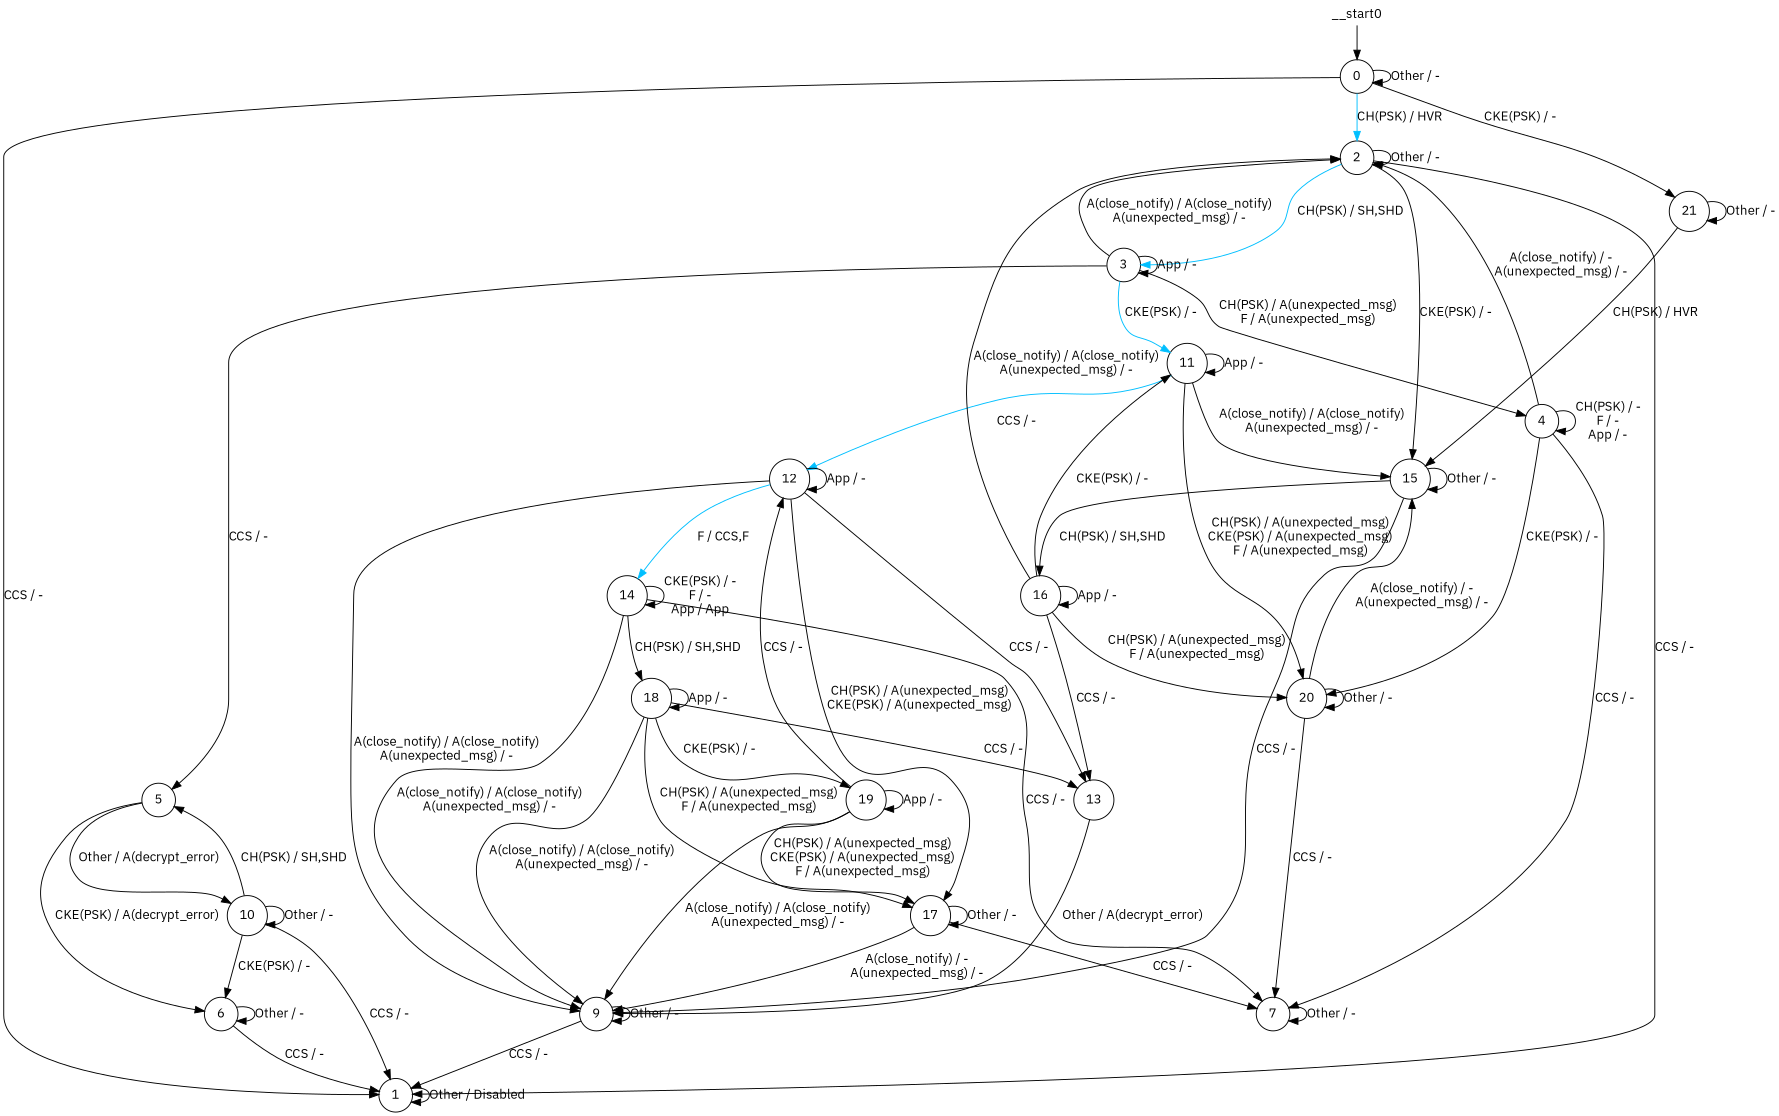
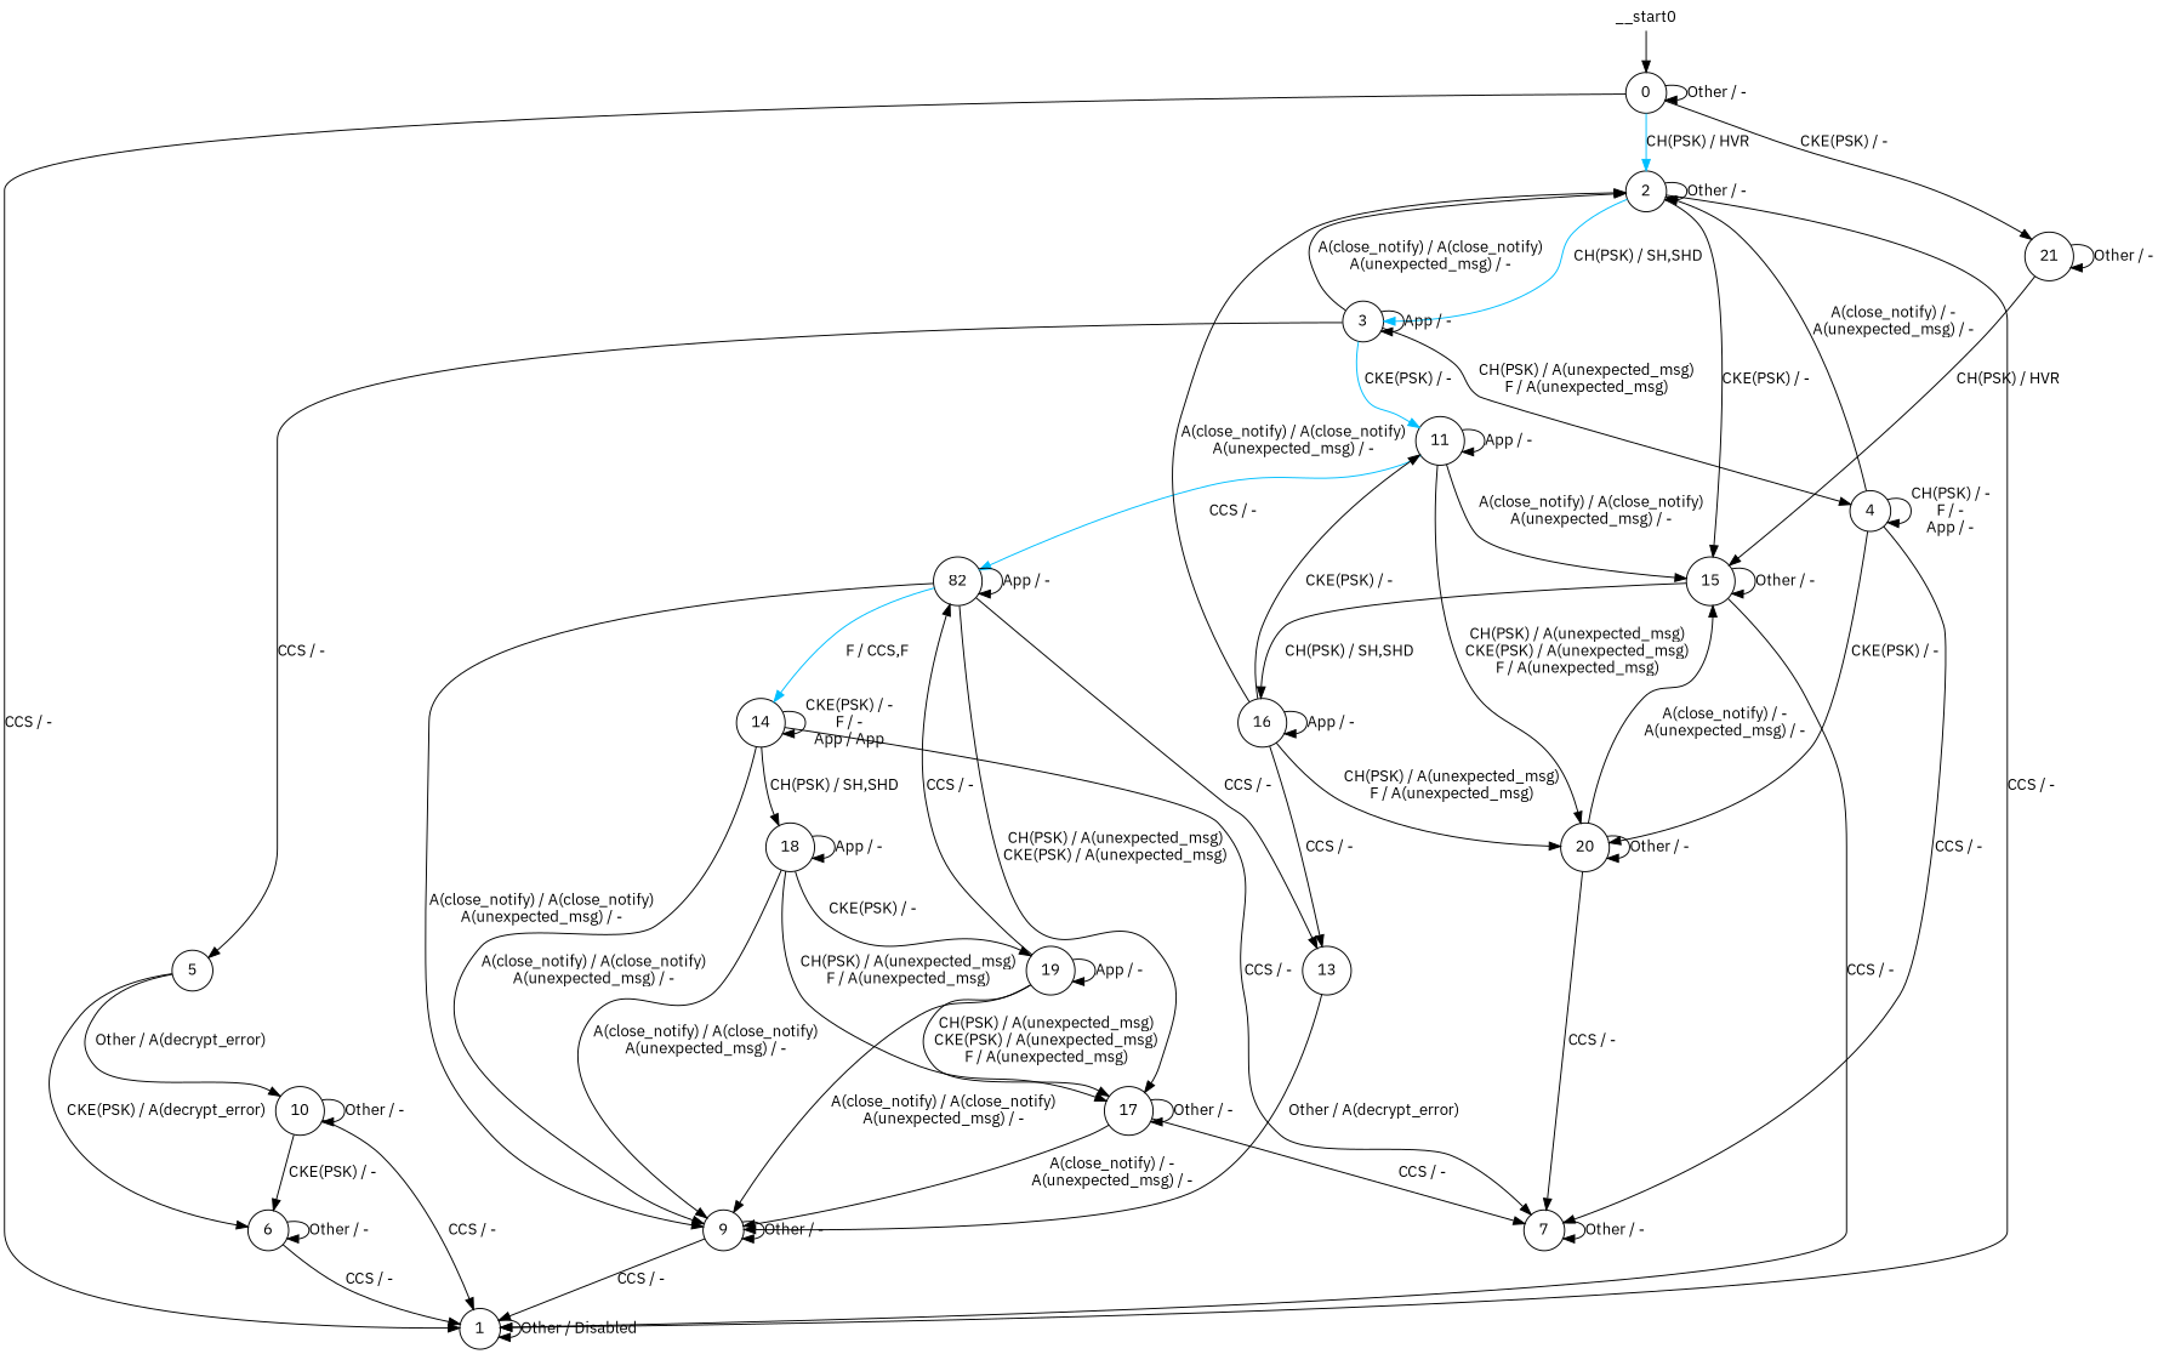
  digraph {
    fontname="IBM Plex Sans"
    node [fontname="IBM Plex Sans" shape=circle]
    edge [fontname="IBM Plex Sans"]
    n1 [label=0]
    n2 [label=1]
    n3 [label=2]
    n4 [label=21]
    n5 [label=3]
    n6 [label=15]
    n7 [label=4]
    n8 [label=5]
    n9 [label=11]
    n10 [label=16]
    n11 [label=7]
    n12 [label=20]
    n13 [label=6]
    n14 [label=10]
-   n15 [label=12]
+   n15 [label=82]
    n16 [label=9]
    n17 [label=13]
    n18 [label=14]
    n19 [label=17]
    n20 [label=18]
    n21 [label=19]
    __start0 [height=0 shape=none width=0]
    n1 -> n1 [label="Other / -"]
    n1 -> n2 [label="CCS / -"]
    n1 -> n3 [color=deepskyblue label="CH(PSK) / HVR"]
    n1 -> n4 [label="CKE(PSK) / -"]
    n2 -> n2 [label="Other / Disabled"]
    n3 -> n2 [label="CCS / -"]
    n3 -> n3 [label="Other / -"]
    n3 -> n5 [color=deepskyblue label="CH(PSK) / SH,SHD"]
    n3 -> n6 [label="CKE(PSK) / -"]
    n4 -> n4 [label="Other / -"]
    n4 -> n6 [label="CH(PSK) / HVR"]
    n5 -> n3 [label="A(close_notify) / A(close_notify)\nA(unexpected_msg) / -"]
    n5 -> n5 [label="App / -"]
    n5 -> n7 [label="CH(PSK) / A(unexpected_msg)\nF / A(unexpected_msg)"]
    n5 -> n8 [label="CCS / -"]
    n5 -> n9 [color=deepskyblue label="CKE(PSK) / -"]
-   n6 -> n16 [label="CCS / -"]
+   n6 -> n2 [label="CCS / -"]
    n6 -> n6 [label="Other / -"]
    n6 -> n10 [label="CH(PSK) / SH,SHD"]
    n7 -> n3 [label="A(close_notify) / -\nA(unexpected_msg) / -"]
    n7 -> n7 [label="CH(PSK) / -\nF / -\nApp / -"]
    n7 -> n11 [label="CCS / -"]
    n7 -> n12 [label="CKE(PSK) / -"]
    n8 -> n13 [label="CKE(PSK) / A(decrypt_error)"]
    n8 -> n14 [label="Other / A(decrypt_error)"]
    n9 -> n6 [label="A(close_notify) / A(close_notify)\nA(unexpected_msg) / -"]
    n9 -> n9 [label="App / -"]
    n9 -> n12 [label="CH(PSK) / A(unexpected_msg)\nCKE(PSK) / A(unexpected_msg)\nF / A(unexpected_msg)"]
    n9 -> n15 [color=deepskyblue label="CCS / -"]
    n10 -> n3 [label="A(close_notify) / A(close_notify)\nA(unexpected_msg) / -"]
    n10 -> n9 [label="CKE(PSK) / -"]
    n10 -> n10 [label="App / -"]
    n10 -> n12 [label="CH(PSK) / A(unexpected_msg)\nF / A(unexpected_msg)"]
    n10 -> n17 [label="CCS / -"]
    n11 -> n11 [label="Other / -"]
    n12 -> n6 [label="A(close_notify) / -\nA(unexpected_msg) / -"]
    n12 -> n11 [label="CCS / -"]
    n12 -> n12 [label="Other / -"]
    n13 -> n2 [label="CCS / -"]
    n13 -> n13 [label="Other / -"]
    n14 -> n2 [label="CCS / -"]
-   n14 -> n8 [label="CH(PSK) / SH,SHD"]
    n14 -> n13 [label="CKE(PSK) / -"]
    n14 -> n14 [label="Other / -"]
    n15 -> n15 [label="App / -"]
    n15 -> n16 [label="A(close_notify) / A(close_notify)\nA(unexpected_msg) / -"]
    n15 -> n17 [label="CCS / -"]
    n15 -> n18 [color=deepskyblue label="F / CCS,F"]
    n15 -> n19 [label="CH(PSK) / A(unexpected_msg)\nCKE(PSK) / A(unexpected_msg)"]
    n16 -> n2 [label="CCS / -"]
    n16 -> n16 [label="Other / -"]
    n17 -> n16 [label="Other / A(decrypt_error)"]
    n18 -> n11 [label="CCS / -"]
    n18 -> n16 [label="A(close_notify) / A(close_notify)\nA(unexpected_msg) / -"]
    n18 -> n18 [label="CKE(PSK) / -\nF / -\nApp / App"]
    n18 -> n20 [label="CH(PSK) / SH,SHD"]
    n19 -> n11 [label="CCS / -"]
    n19 -> n16 [label="A(close_notify) / -\nA(unexpected_msg) / -"]
    n19 -> n19 [label="Other / -"]
    n20 -> n16 [label="A(close_notify) / A(close_notify)\nA(unexpected_msg) / -"]
-   n20 -> n17 [label="CCS / -"]
    n20 -> n19 [label="CH(PSK) / A(unexpected_msg)\nF / A(unexpected_msg)"]
    n20 -> n20 [label="App / -"]
    n20 -> n21 [label="CKE(PSK) / -"]
    n21 -> n15 [label="CCS / -"]
    n21 -> n16 [label="A(close_notify) / A(close_notify)\nA(unexpected_msg) / -"]
    n21 -> n19 [label="CH(PSK) / A(unexpected_msg)\nCKE(PSK) / A(unexpected_msg)\nF / A(unexpected_msg)"]
    n21 -> n21 [label="App / -"]
    __start0 -> n1
  }
